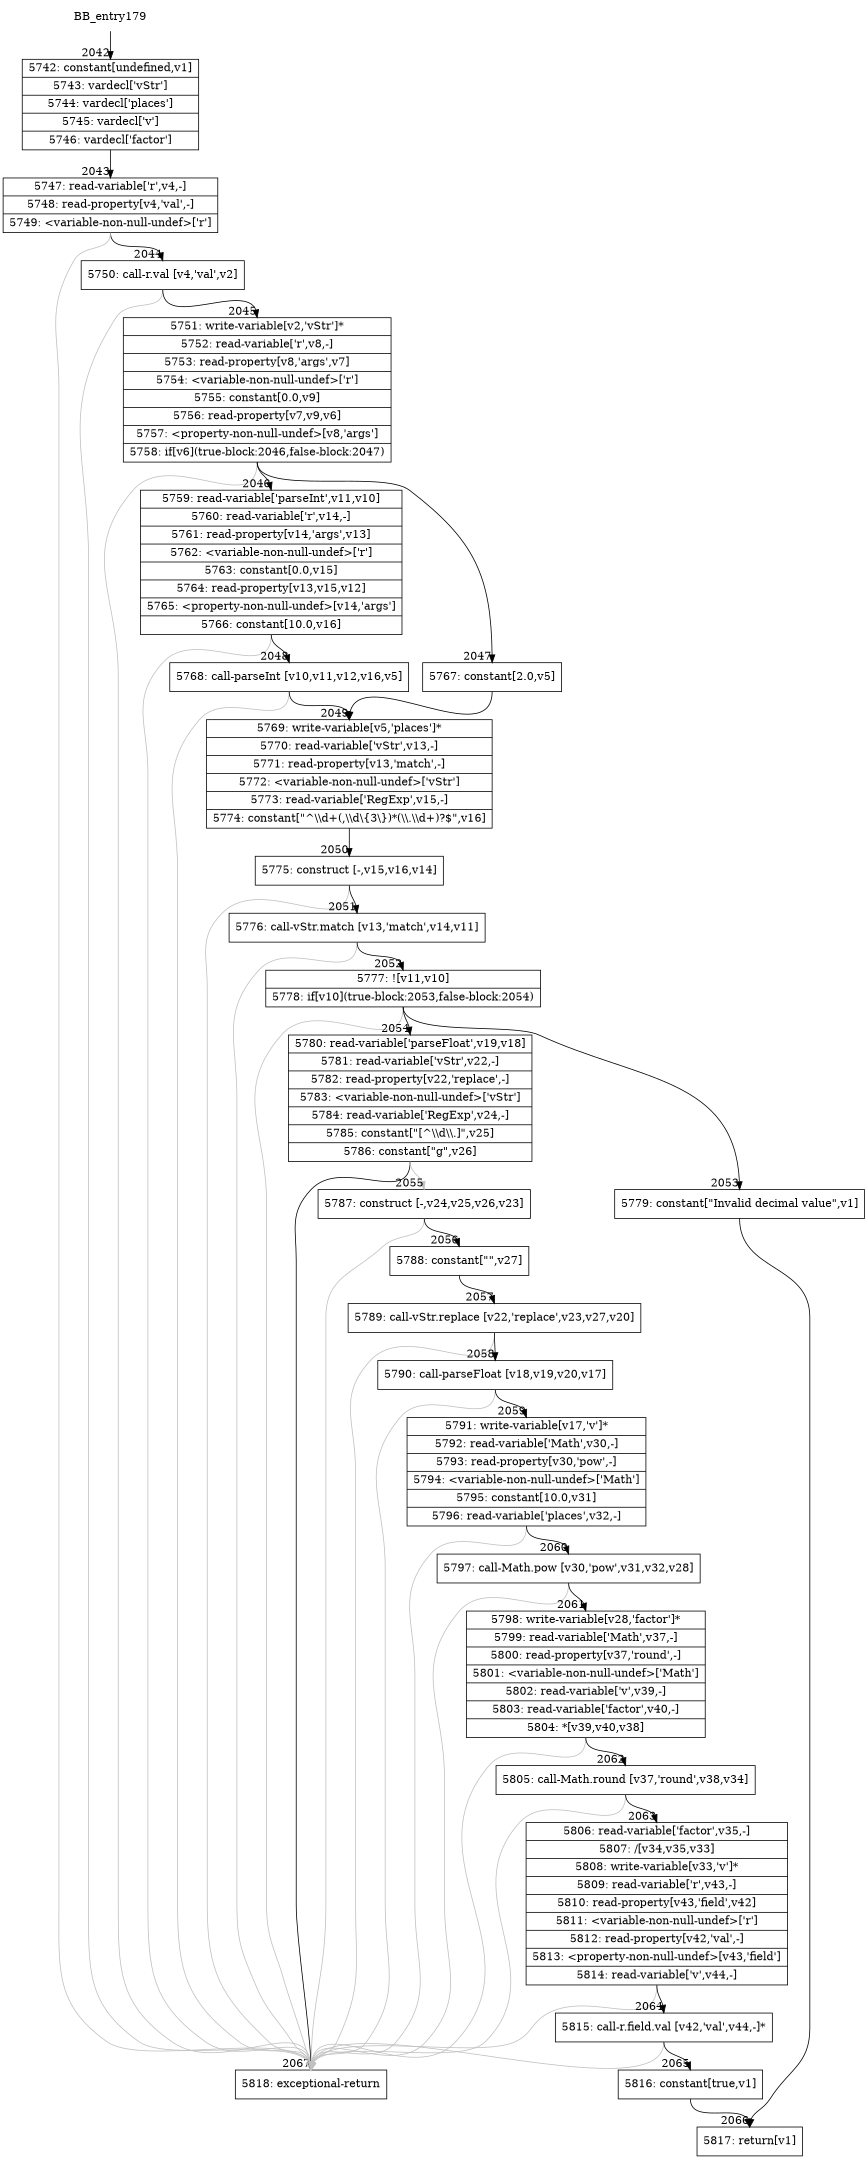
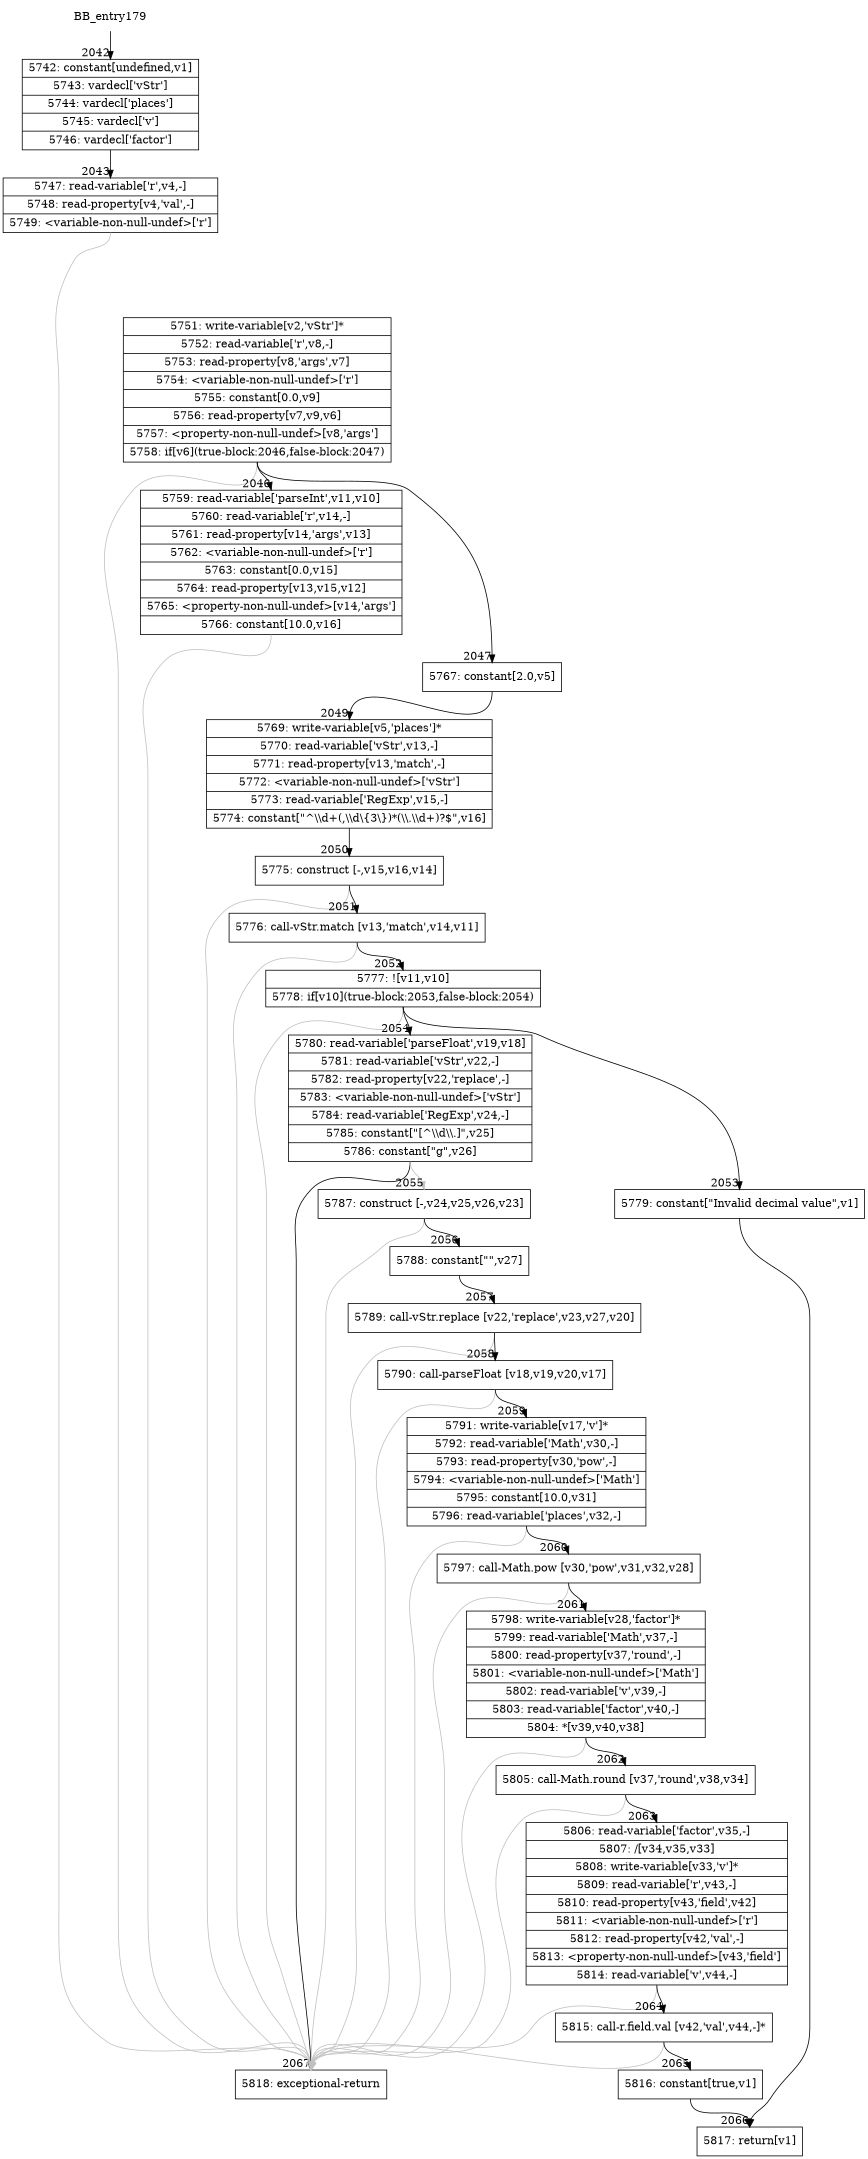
  digraph {
    rankdir=TD
    node [shape=record]
    edge [headport=n tailport=s]
    n1 [label=BB_entry179 shape=none]
    n2 [label="{5742: constant[undefined,v1]|5743: vardecl['vStr']|5744: vardecl['places']|5745: vardecl['v']|5746: vardecl['factor']}"]
    n3 [label="{5747: read-variable['r',v4,-]|5748: read-property[v4,'val',-]|5749: \<variable-non-null-undef\>['r']}"]
-   n4 [label="{5750: call-r.val [v4,'val',v2]}"]
    n5 [label="{5818: exceptional-return}"]
    n6 [label="{5751: write-variable[v2,'vStr']*|5752: read-variable['r',v8,-]|5753: read-property[v8,'args',v7]|5754: \<variable-non-null-undef\>['r']|5755: constant[0.0,v9]|5756: read-property[v7,v9,v6]|5757: \<property-non-null-undef\>[v8,'args']|5758: if[v6](true-block:2046,false-block:2047)}"]
    n7 [label="{5759: read-variable['parseInt',v11,v10]|5760: read-variable['r',v14,-]|5761: read-property[v14,'args',v13]|5762: \<variable-non-null-undef\>['r']|5763: constant[0.0,v15]|5764: read-property[v13,v15,v12]|5765: \<property-non-null-undef\>[v14,'args']|5766: constant[10.0,v16]}"]
    n8 [label="{5767: constant[2.0,v5]}"]
-   n9 [label="{5768: call-parseInt [v10,v11,v12,v16,v5]}"]
    n10 [label="{5769: write-variable[v5,'places']*|5770: read-variable['vStr',v13,-]|5771: read-property[v13,'match',-]|5772: \<variable-non-null-undef\>['vStr']|5773: read-variable['RegExp',v15,-]|5774: constant[\"^\\\\d+(,\\\\d\\\{3\\\})*(\\\\.\\\\d+)?$\",v16]}"]
    n11 [label="{5775: construct [-,v15,v16,v14]}"]
    n12 [label="{5776: call-vStr.match [v13,'match',v14,v11]}"]
    n13 [label="{5777: ![v11,v10]|5778: if[v10](true-block:2053,false-block:2054)}"]
    n14 [label="{5779: constant[\"Invalid decimal value\",v1]}"]
    n15 [label="{5780: read-variable['parseFloat',v19,v18]|5781: read-variable['vStr',v22,-]|5782: read-property[v22,'replace',-]|5783: \<variable-non-null-undef\>['vStr']|5784: read-variable['RegExp',v24,-]|5785: constant[\"[^\\\\d\\\\.]\",v25]|5786: constant[\"g\",v26]}"]
    n16 [label="{5817: return[v1]}"]
    n17 [label="{5787: construct [-,v24,v25,v26,v23]}"]
    n18 [label="{5788: constant[\"\",v27]}"]
    n19 [label="{5789: call-vStr.replace [v22,'replace',v23,v27,v20]}"]
    n20 [label="{5790: call-parseFloat [v18,v19,v20,v17]}"]
    n21 [label="{5791: write-variable[v17,'v']*|5792: read-variable['Math',v30,-]|5793: read-property[v30,'pow',-]|5794: \<variable-non-null-undef\>['Math']|5795: constant[10.0,v31]|5796: read-variable['places',v32,-]}"]
    n22 [label="{5797: call-Math.pow [v30,'pow',v31,v32,v28]}"]
    n23 [label="{5798: write-variable[v28,'factor']*|5799: read-variable['Math',v37,-]|5800: read-property[v37,'round',-]|5801: \<variable-non-null-undef\>['Math']|5802: read-variable['v',v39,-]|5803: read-variable['factor',v40,-]|5804: *[v39,v40,v38]}"]
    n24 [label="{5805: call-Math.round [v37,'round',v38,v34]}"]
    n25 [label="{5806: read-variable['factor',v35,-]|5807: /[v34,v35,v33]|5808: write-variable[v33,'v']*|5809: read-variable['r',v43,-]|5810: read-property[v43,'field',v42]|5811: \<variable-non-null-undef\>['r']|5812: read-property[v42,'val',-]|5813: \<property-non-null-undef\>[v43,'field']|5814: read-variable['v',v44,-]}"]
    n26 [label="{5815: call-r.field.val [v42,'val',v44,-]*}"]
    n27 [label="{5816: constant[true,v1]}"]
    n1 -> n2 [headlabel="    2042"]
    n2 -> n3 [headlabel="      2043"]
-   n3 -> n4 [headlabel="      2044"]
    n3 -> n5 [color=gray headlabel="      2067"]
-   n4 -> n5 [color=gray]
-   n4 -> n6 [headlabel="      2045"]
    n6 -> n5 [color=gray]
    n6 -> n7 [headlabel="      2046"]
    n6 -> n8 [headlabel="      2047"]
    n7 -> n5 [color=gray]
-   n7 -> n9 [headlabel="      2048"]
    n8 -> n10 [headlabel="      2049"]
-   n9 -> n5 [color=gray]
-   n9 -> n10
    n10 -> n11 [headlabel="      2050"]
    n11 -> n5 [color=gray]
    n11 -> n12 [headlabel="      2051"]
    n12 -> n5 [color=gray]
    n12 -> n13 [headlabel="      2052"]
    n13 -> n5 [color=gray]
    n13 -> n14 [headlabel="      2053"]
    n13 -> n15 [headlabel="      2054"]
    n14 -> n16 [headlabel="      2066"]
    n15 -> n5 [color=black]
    n15 -> n17 [color=gray headlabel="      2055"]
    n17 -> n5 [color=gray]
    n17 -> n18 [headlabel="      2056"]
    n18 -> n19 [headlabel="      2057"]
    n19 -> n5 [color=gray]
    n19 -> n20 [headlabel="      2058"]
    n20 -> n5 [color=gray]
    n20 -> n21 [headlabel="      2059"]
    n21 -> n5 [color=gray]
    n21 -> n22 [headlabel="      2060"]
    n22 -> n5 [color=gray]
    n22 -> n23 [headlabel="      2061"]
    n23 -> n5 [color=gray]
    n23 -> n24 [headlabel="      2062"]
    n24 -> n5 [color=gray]
    n24 -> n25 [headlabel="      2063"]
    n25 -> n5 [color=gray]
    n25 -> n26 [headlabel="      2064"]
    n26 -> n5 [color=gray]
    n26 -> n27 [headlabel="      2065"]
    n27 -> n16
  }
